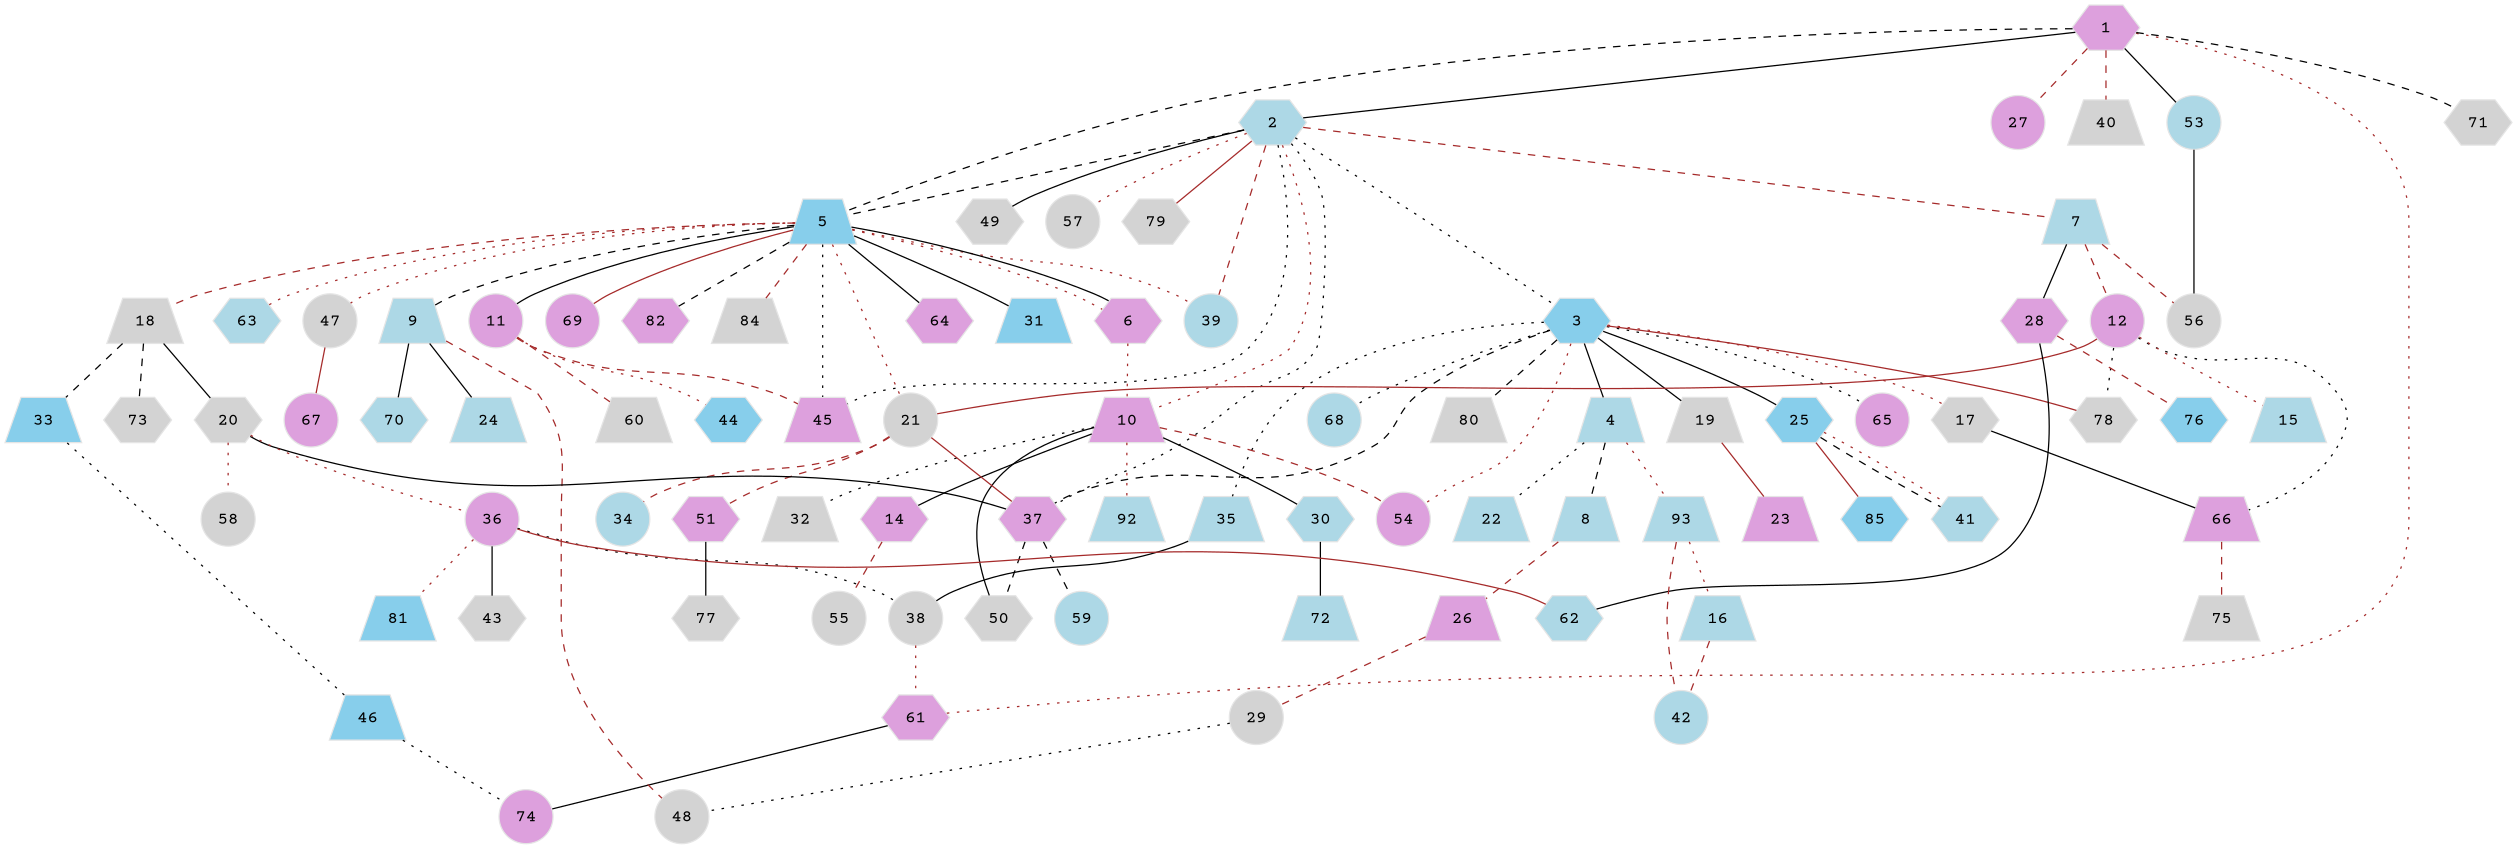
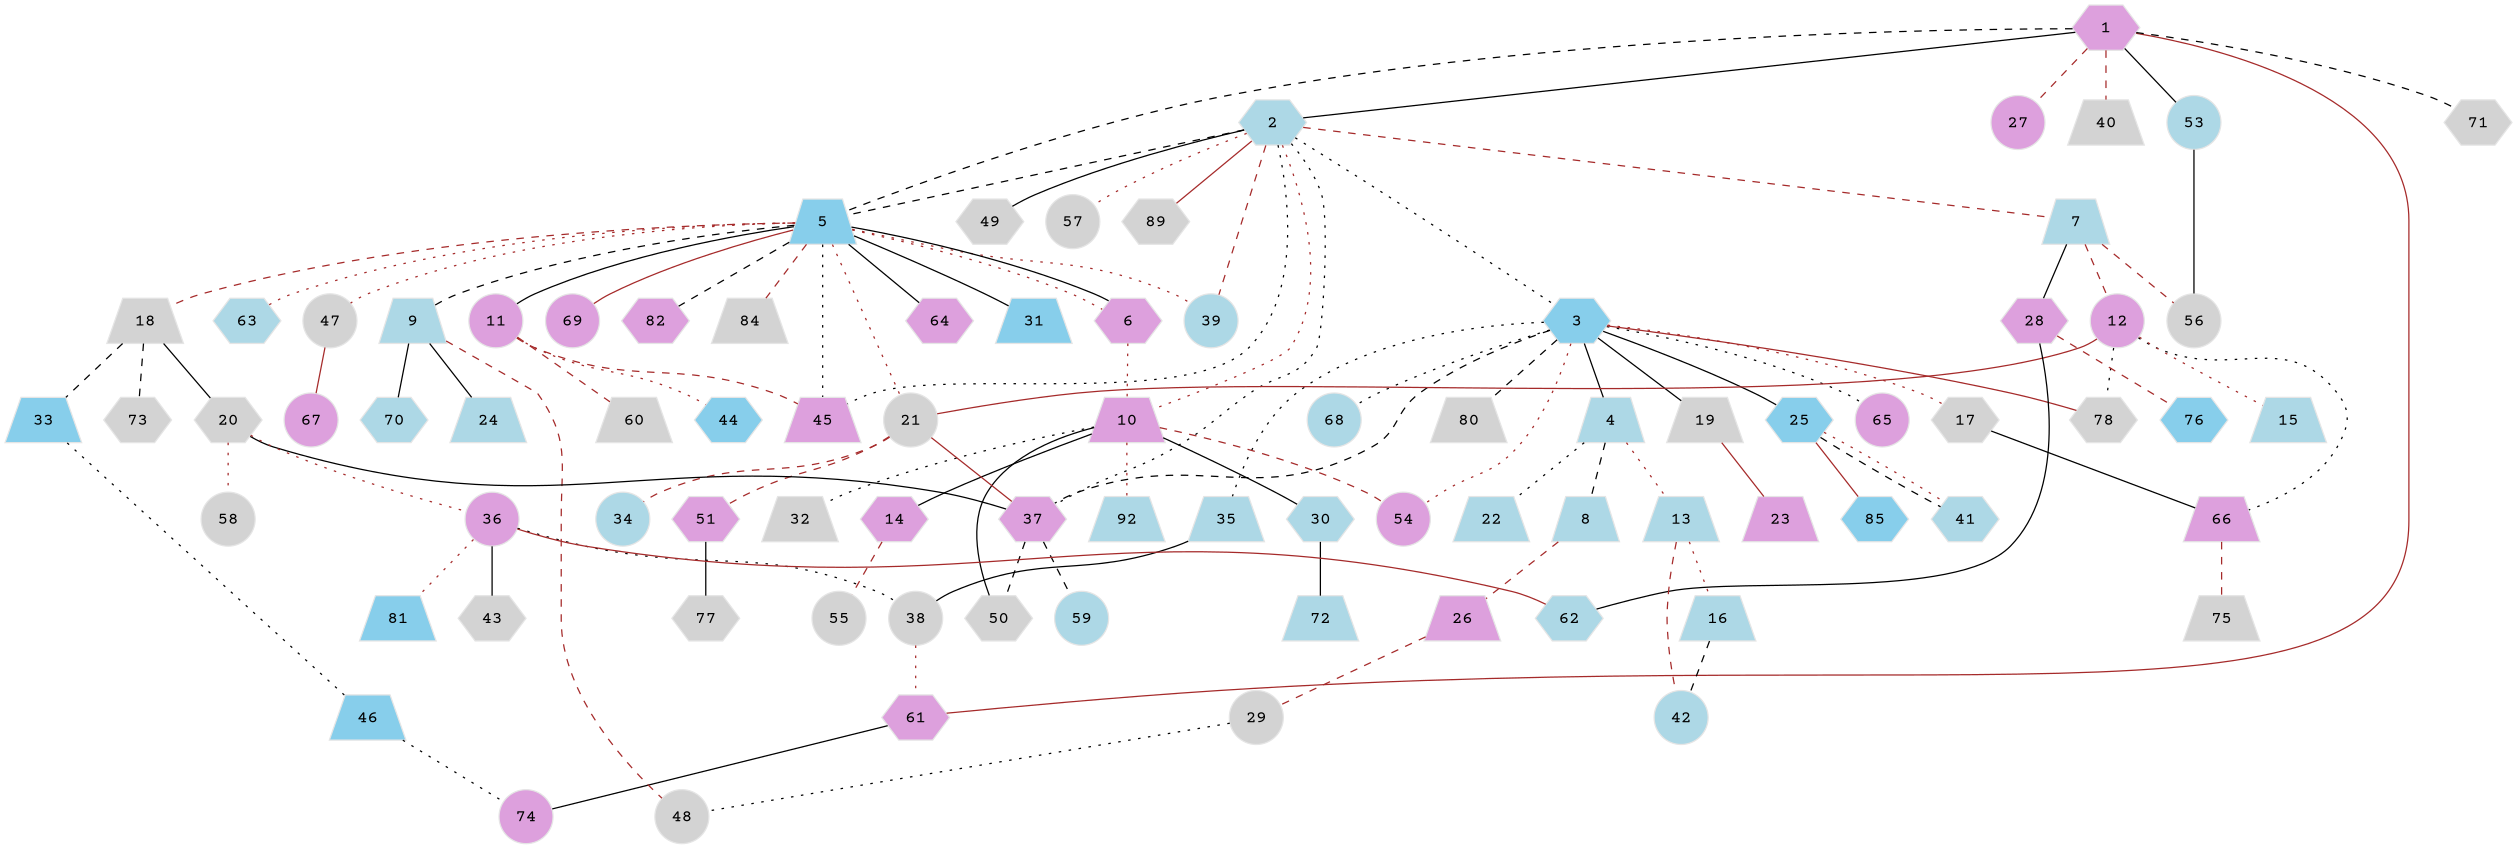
  graph {
    fontname="Courier Prime"
    node [color=gray90 fillcolor=lightgrey fontname="Courier Prime" shape=hexagon style=filled]
    edge [color=black fontname="Courier Prime" style=solid]
    1 [fillcolor=plum]
    2 [fillcolor=lightblue]
    5 [fillcolor=skyblue shape=trapezium]
    27 [fillcolor=plum shape=circle]
    40 [shape=trapezium]
    53 [fillcolor=lightblue shape=circle]
    61 [fillcolor=plum]
    71
    3 [fillcolor=skyblue]
    7 [fillcolor=lightblue shape=trapezium]
    10 [fillcolor=plum shape=trapezium]
    37 [fillcolor=plum]
    39 [fillcolor=lightblue shape=circle]
    45 [fillcolor=plum shape=trapezium]
    49
    57 [shape=circle]
-   79
+   79 [label=89]
    6 [fillcolor=plum]
    9 [fillcolor=lightblue shape=trapezium]
    11 [fillcolor=plum shape=circle]
    18 [shape=trapezium]
    21 [shape=circle]
    31 [fillcolor=skyblue shape=trapezium]
    47 [shape=circle]
    63 [fillcolor=lightblue]
    64 [fillcolor=plum]
    69 [fillcolor=plum shape=circle]
    82 [fillcolor=plum]
    84 [shape=trapezium]
    56 [shape=circle]
    74 [fillcolor=plum shape=circle]
    4 [fillcolor=lightblue shape=trapezium]
    17
    19 [shape=trapezium]
    25 [fillcolor=skyblue]
    35 [fillcolor=lightblue shape=trapezium]
    54 [fillcolor=plum shape=circle]
    65 [fillcolor=plum shape=circle]
    68 [fillcolor=lightblue shape=circle]
    78
    80 [shape=trapezium]
    12 [fillcolor=plum shape=circle]
    28 [fillcolor=plum]
    14 [fillcolor=plum]
    30 [fillcolor=lightblue]
    32 [shape=trapezium]
    50
    n48 [fillcolor=lightblue label=92 shape=trapezium]
    59 [fillcolor=lightblue shape=circle]
    8 [fillcolor=lightblue shape=trapezium]
-   13 [fillcolor=lightblue shape=trapezium label=93]
+   13 [fillcolor=lightblue shape=trapezium]
    22 [fillcolor=lightblue shape=trapezium]
    66 [fillcolor=plum shape=trapezium]
    23 [fillcolor=plum shape=trapezium]
    41 [fillcolor=lightblue]
    n56 [fillcolor=skyblue label=85]
    38 [shape=circle]
    26 [fillcolor=plum shape=trapezium]
    16 [fillcolor=lightblue shape=trapezium]
    42 [fillcolor=lightblue shape=circle]
    24 [fillcolor=lightblue shape=trapezium]
    48 [shape=circle]
    70 [fillcolor=lightblue]
    44 [fillcolor=skyblue]
    60 [shape=trapezium]
    20
    33 [fillcolor=skyblue shape=trapezium]
    73
    34 [fillcolor=lightblue shape=circle]
    51 [fillcolor=plum]
    67 [fillcolor=plum shape=circle]
    15 [fillcolor=lightblue shape=trapezium]
    62 [fillcolor=lightblue]
    76 [fillcolor=skyblue]
    29 [shape=circle]
    55 [shape=circle]
    72 [fillcolor=lightblue shape=trapezium]
    75 [shape=trapezium]
    36 [fillcolor=plum shape=circle]
    58 [shape=circle]
    46 [fillcolor=skyblue shape=trapezium]
    43
    81 [fillcolor=skyblue shape=trapezium]
    77
    1 -- 2
    1 -- 5 [style=dashed]
    1 -- 27 [color=brown style=dashed]
    1 -- 40 [color=brown style=dashed]
    1 -- 53
-   1 -- 61 [color=brown style=dotted]
+   1 -- 61 [color=brown]
    1 -- 71 [style=dashed]
    2 -- 5 [style=dashed]
    2 -- 3 [style=dotted]
    2 -- 7 [color=brown style=dashed]
    2 -- 10 [color=brown style=dotted]
    2 -- 37 [style=dotted]
    2 -- 39 [color=brown style=dashed]
    2 -- 45 [style=dotted]
    2 -- 49
    2 -- 57 [color=brown style=dotted]
    2 -- 79 [color=brown]
    5 -- 39 [color=brown style=dotted]
    5 -- 45 [style=dotted]
    5 -- 6 [color=brown style=dotted]
    5 -- 6
    5 -- 9 [style=dashed]
    5 -- 11
    5 -- 18 [color=brown style=dashed]
    5 -- 21 [color=brown style=dotted]
    5 -- 31
    5 -- 47 [color=brown style=dotted]
    5 -- 63 [color=brown style=dotted]
    5 -- 64
    5 -- 69 [color=brown]
    5 -- 82 [style=dashed]
    5 -- 84 [color=brown style=dashed]
    53 -- 56
    61 -- 74
    3 -- 37 [style=dashed]
    3 -- 4
    3 -- 17 [color=brown style=dotted]
    3 -- 19
    3 -- 25
    3 -- 35 [style=dotted]
    3 -- 54 [color=brown style=dotted]
    3 -- 65 [style=dotted]
    3 -- 68 [style=dotted]
    3 -- 78 [color=brown]
    3 -- 80 [style=dashed]
    7 -- 56 [color=brown style=dashed]
    7 -- 12 [color=brown style=dashed]
    7 -- 28
    10 -- 54 [color=brown style=dashed]
    10 -- 14
    10 -- 30
    10 -- 32 [style=dotted]
    10 -- 50
    10 -- n48 [color=brown style=dotted]
    37 -- 50 [style=dashed]
    37 -- 59 [style=dashed]
    6 -- 10 [color=brown style=dotted]
    9 -- 24
    9 -- 48 [color=brown style=dashed]
    9 -- 70
    11 -- 45 [color=brown style=dashed]
    11 -- 44 [color=brown style=dotted]
    11 -- 60 [color=brown style=dashed]
    18 -- 20
    18 -- 33 [style=dashed]
    18 -- 73 [style=dashed]
    21 -- 37 [color=brown]
    21 -- 34 [color=brown style=dashed]
    21 -- 51 [color=brown style=dashed]
    47 -- 67 [color=brown]
    4 -- 8 [style=dashed]
    4 -- 13 [color=brown style=dotted]
    4 -- 22 [style=dotted]
    17 -- 66
    19 -- 23 [color=brown]
    25 -- 41 [style=dashed]
    25 -- 41 [color=brown style=dotted]
    25 -- n56 [color=brown]
    35 -- 38
    12 -- 21 [color=brown]
    12 -- 78 [style=dotted]
    12 -- 66 [style=dotted]
    12 -- 15 [color=brown style=dotted]
    28 -- 62
    28 -- 76 [color=brown style=dashed]
    14 -- 55 [color=brown style=dashed]
    30 -- 72
    8 -- 26 [color=brown style=dashed]
    13 -- 16 [color=brown style=dotted]
    13 -- 42 [color=brown style=dashed]
    66 -- 75 [color=brown style=dashed]
    38 -- 61 [color=brown style=dotted]
    26 -- 29 [color=brown style=dashed]
-   16 -- 42 [color=brown style=dashed]
+   16 -- 42 [style=dashed]
    20 -- 37
    20 -- 36 [color=brown style=dotted]
    20 -- 58 [color=brown style=dotted]
    33 -- 46 [style=dotted]
    51 -- 77
    29 -- 48 [style=dotted]
    36 -- 38 [style=dotted]
    36 -- 62 [color=brown]
    36 -- 43
    36 -- 81 [color=brown style=dotted]
    46 -- 74 [style=dotted]
  }
